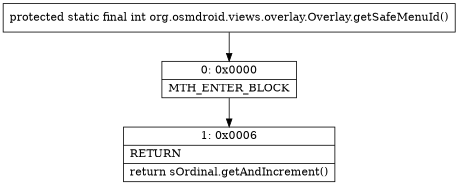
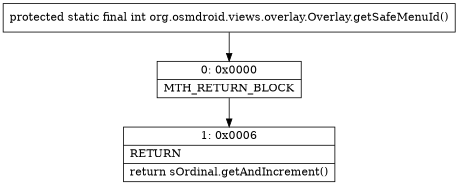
  digraph {
    node [shape=record]
-   n1 [label="{0\:\ 0x0000|MTH_ENTER_BLOCK\l}"]
+   n1 [label="{0\:\ 0x0000|MTH_RETURN_BLOCK\l}"]
    n2 [label="{1\:\ 0x0006|RETURN\l|return sOrdinal.getAndIncrement()\l}"]
    n3 [label="{protected static final int org.osmdroid.views.overlay.Overlay.getSafeMenuId() }"]
    n1 -> n2
    n3 -> n1
  }
